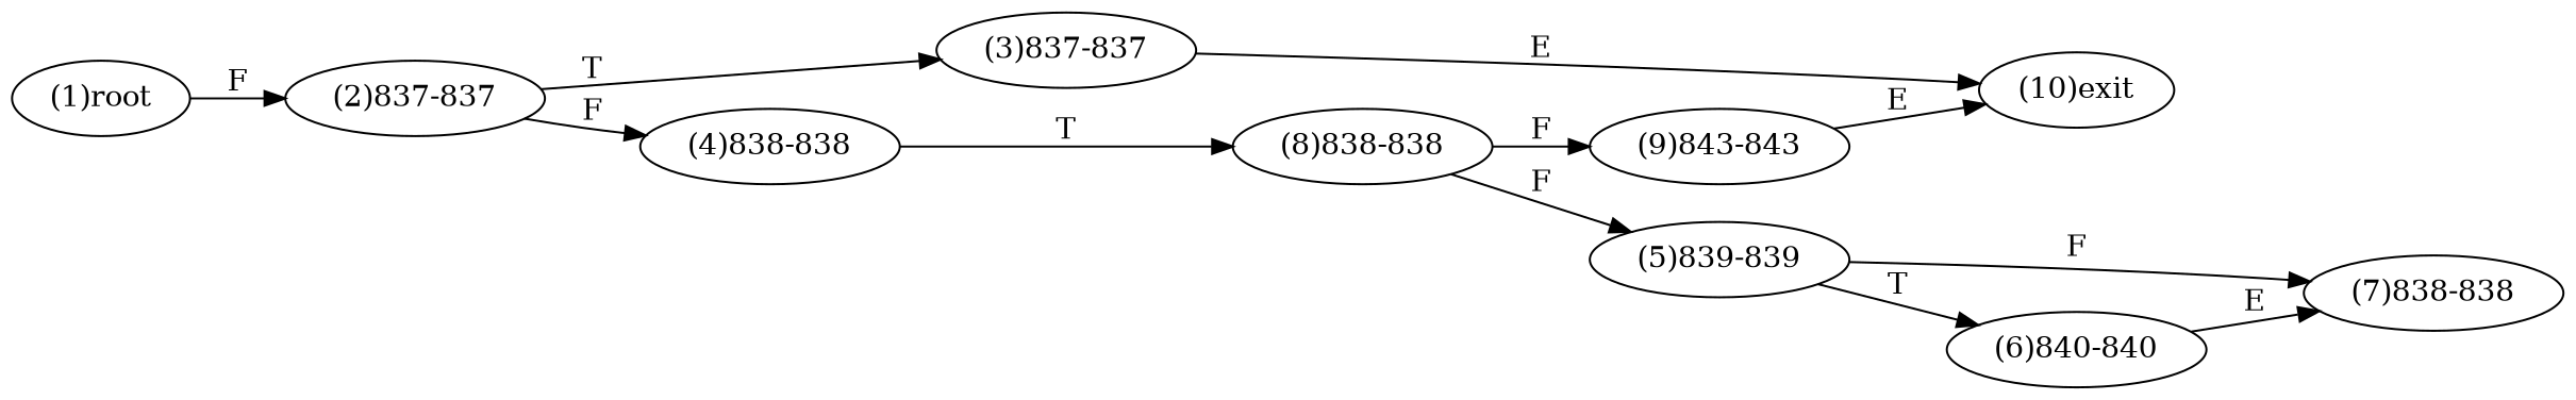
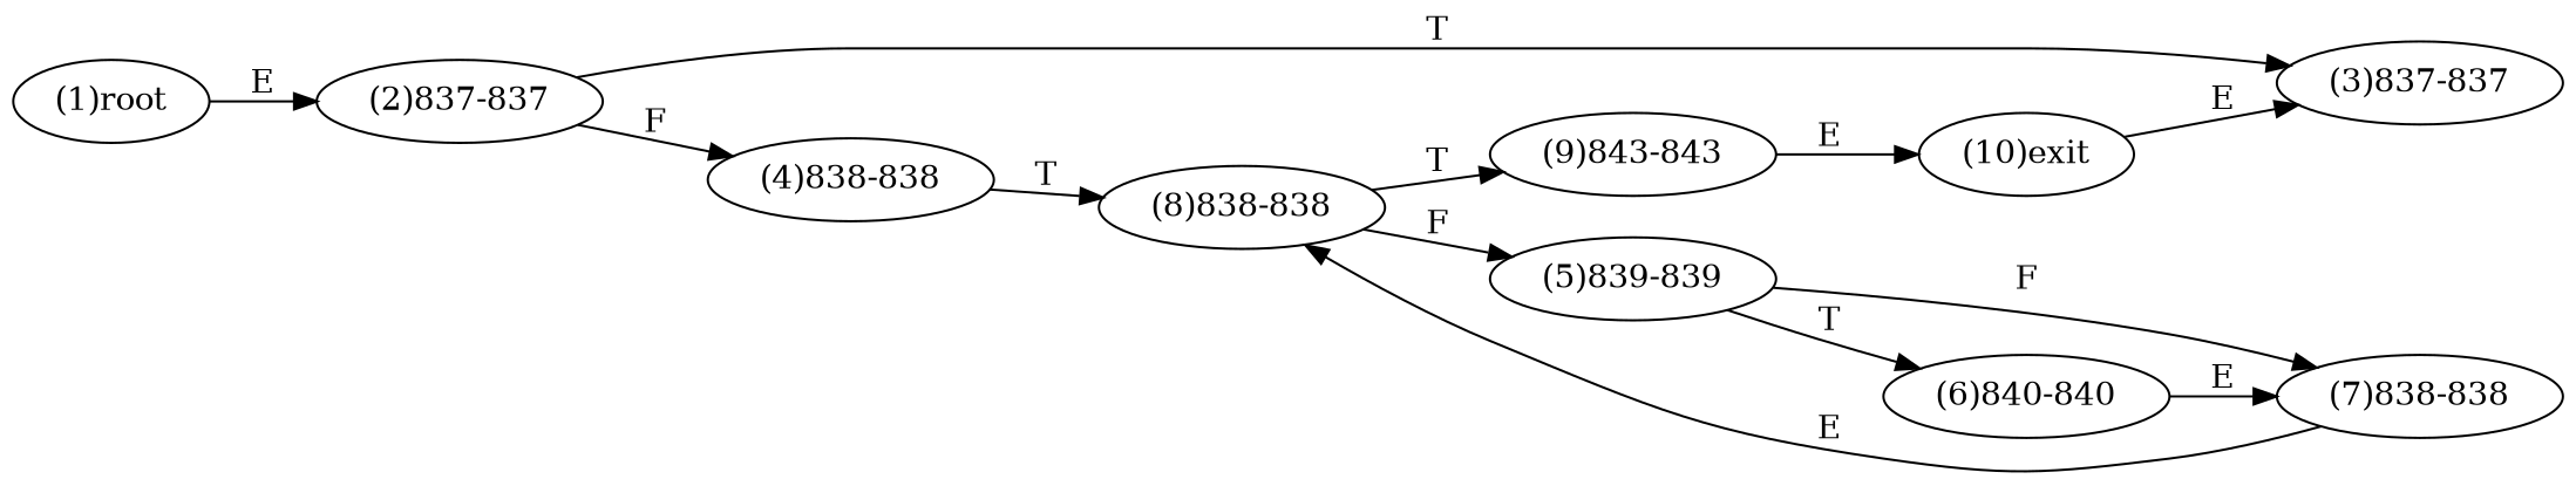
  digraph {
    rankdir=LR
    n1 [label="(1)root"]
    n2 [label="(2)837-837"]
    n3 [label="(3)837-837"]
    n4 [label="(4)838-838"]
    n5 [label="(10)exit"]
    n6 [label="(8)838-838"]
    n7 [label="(5)839-839"]
    n8 [label="(9)843-843"]
    n9 [label="(6)840-840"]
    n10 [label="(7)838-838"]
-   n1 -> n2 [label=F]
+   n1 -> n2 [label=E]
    n2 -> n3 [label=T]
    n2 -> n4 [label=F]
-   n3 -> n5 [label=E]
+   n5 -> n3 [label=E]
    n4 -> n6 [label=T]
    n6 -> n7 [label=F]
-   n6 -> n8 [label=F]
+   n6 -> n8 [label=T]
    n7 -> n9 [label=T]
    n7 -> n10 [label=F]
    n8 -> n5 [label=E]
    n9 -> n10 [label=E]
+   n10 -> n6 [label=E]
  }
